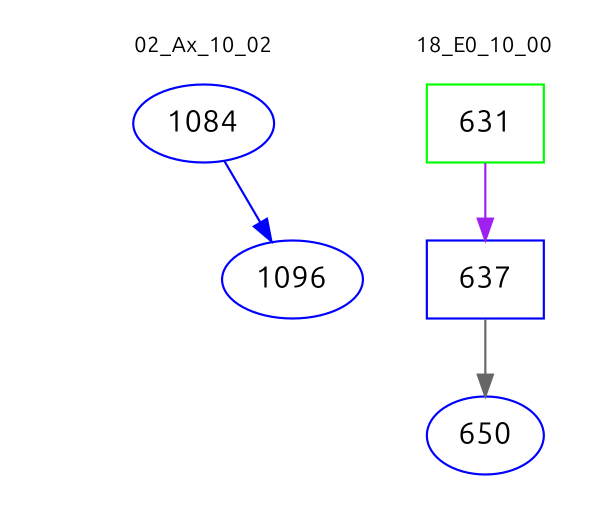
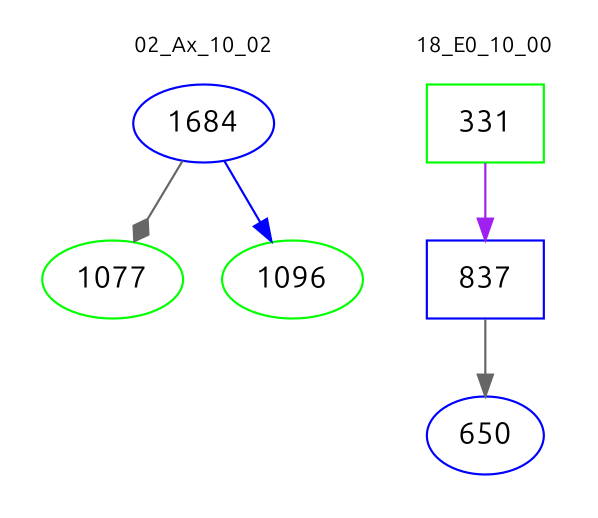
  digraph {
    fontname=Ubuntu
    node [color=blue fontname=Ubuntu shape=ellipse]
    edge [arrowhead=normal color=gray40 fontname=Ubuntu]
-   n1 [label=1084]
-   n3 [label=1096]
-   n4 [label=637 shape=box]
-   n5 [color=green label=631 shape=box]
+   n1 [label=1684]
+   n2 [color=green label=1077]
+   n3 [color=green label=1096]
+   n4 [label=837 shape=box]
+   n5 [color=green label=331 shape=box]
    n6 [label=650]
    subgraph cluster_1 {
      color=white
      fontsize=10
      label="02_Ax_10_02"
      n1
+     n2
      n3
    }
    subgraph cluster_2 {
      color=white
      fontsize=10
      label="18_E0_10_00"
      n4
      n5
      n6
    }
+   n1 -> n2 [arrowhead=diamond]
    n1 -> n3 [color=blue]
    n4 -> n6
    n5 -> n4 [color=purple]
  }
